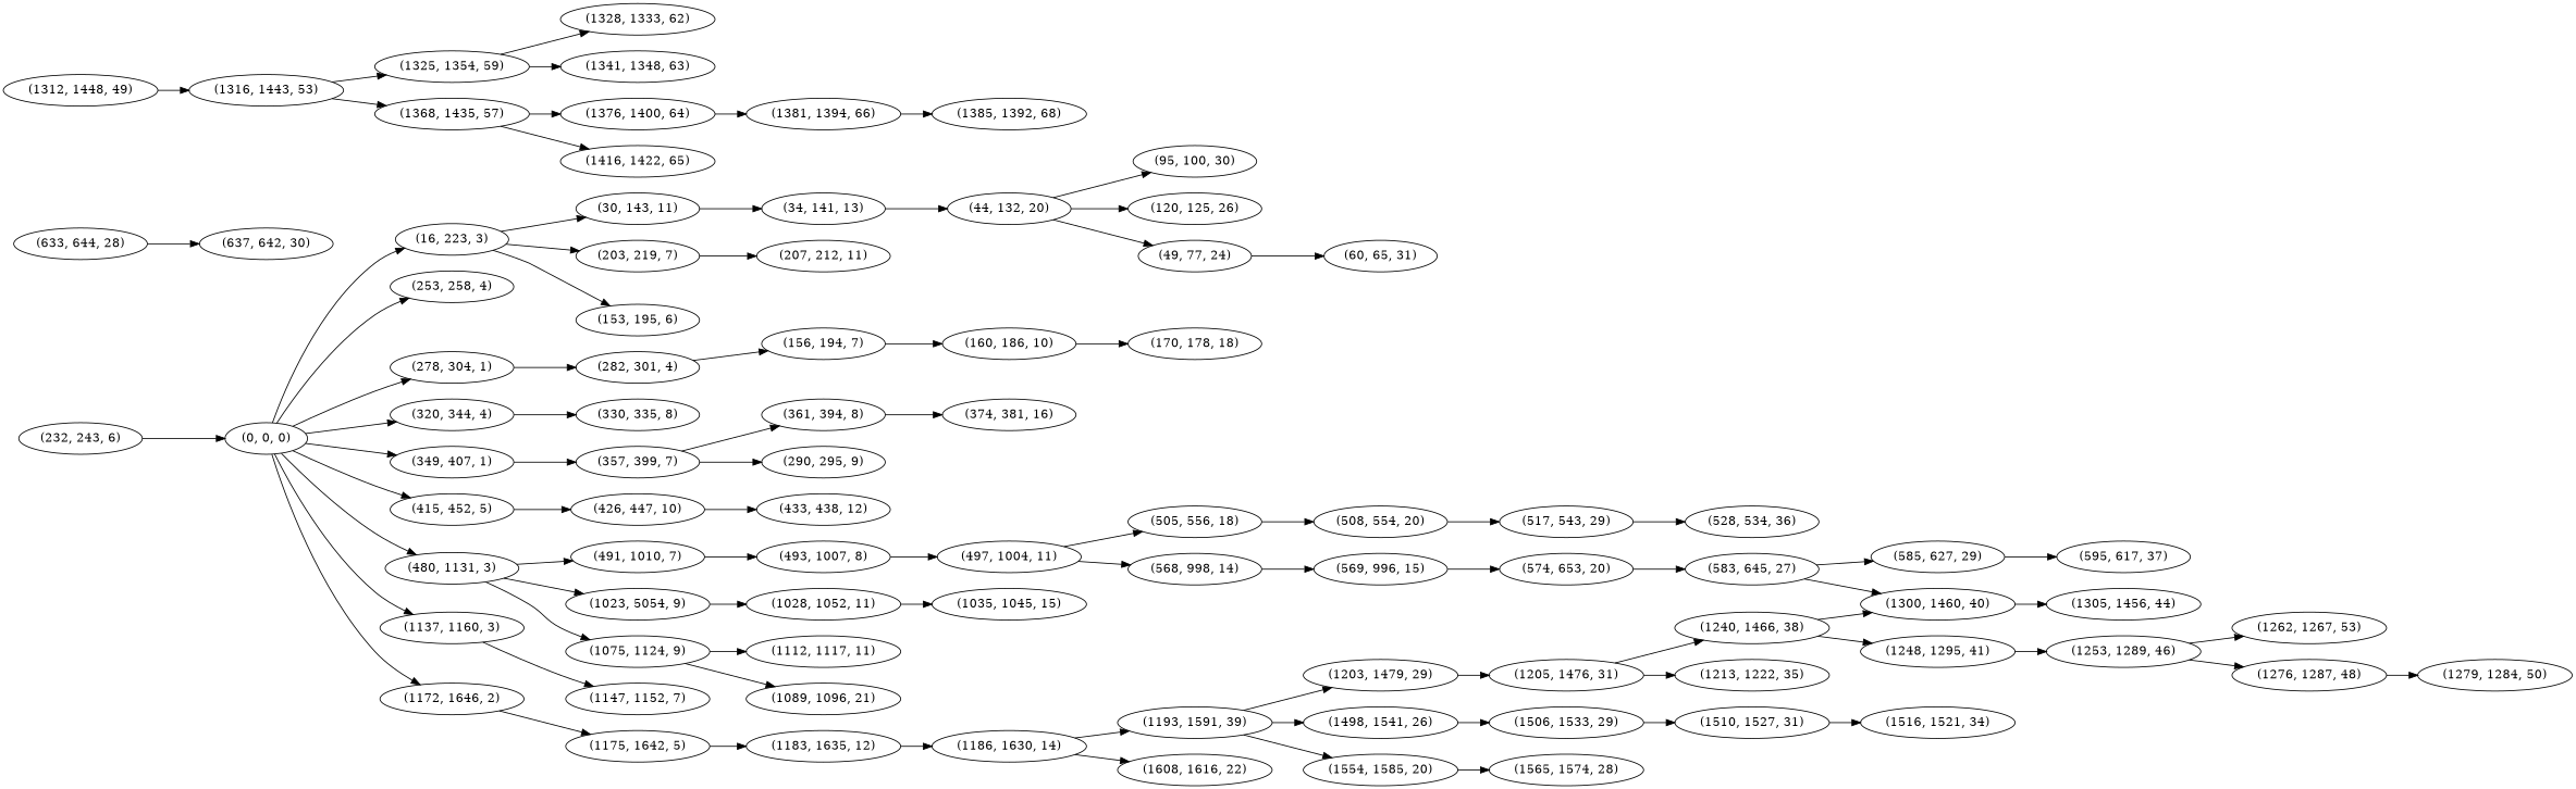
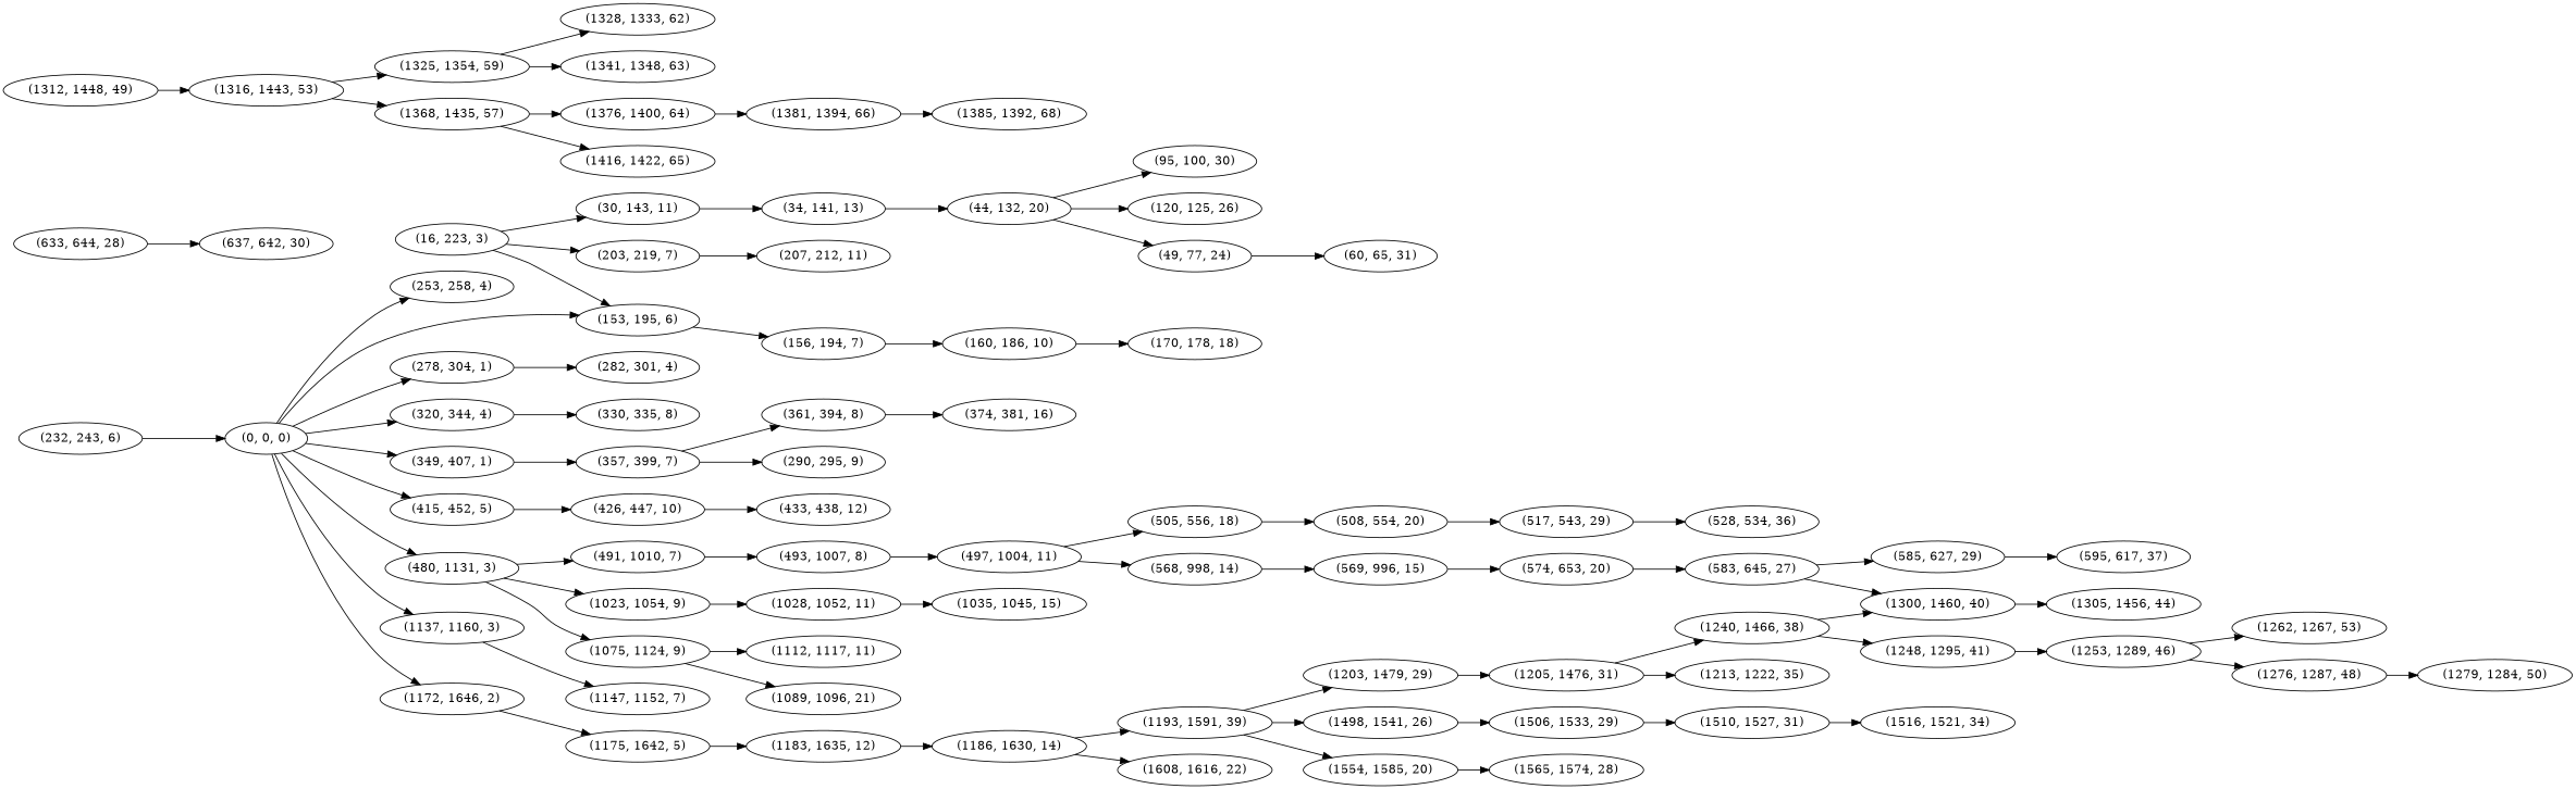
  digraph {
    rankdir=LR
    "(0, 0, 0)"
    "(16, 223, 3)"
    "(253, 258, 4)"
    "(278, 304, 1)"
    "(320, 344, 4)"
    "(349, 407, 1)"
    "(415, 452, 5)"
    "(480, 1131, 3)"
    "(1137, 1160, 3)"
    "(1172, 1646, 2)"
    "(30, 143, 11)"
    "(153, 195, 6)"
    "(203, 219, 7)"
    "(232, 243, 6)"
    "(282, 301, 4)"
    "(330, 335, 8)"
    "(357, 399, 7)"
    "(426, 447, 10)"
    "(491, 1010, 7)"
-   "(1023, 1054, 9)" [label="(1023, 5054, 9)"]
+   "(1023, 1054, 9)"
    "(1075, 1124, 9)"
    "(1147, 1152, 7)"
    "(1175, 1642, 5)"
    "(34, 141, 13)"
    "(156, 194, 7)"
    "(207, 212, 11)"
    "(44, 132, 20)"
    "(49, 77, 24)"
    "(95, 100, 30)"
    "(120, 125, 26)"
    "(60, 65, 31)"
    "(160, 186, 10)"
    "(170, 178, 18)"
    "(290, 295, 9)"
    "(361, 394, 8)"
    "(374, 381, 16)"
    "(433, 438, 12)"
    "(493, 1007, 8)"
    "(1028, 1052, 11)"
    "(1089, 1096, 21)"
    "(1112, 1117, 11)"
    "(497, 1004, 11)"
    "(505, 556, 18)"
    "(568, 998, 14)"
    "(508, 554, 20)"
    "(569, 996, 15)"
    "(517, 543, 29)"
    "(528, 534, 36)"
    "(574, 653, 20)"
    "(583, 645, 27)"
    "(585, 627, 29)"
    "(1300, 1460, 40)"
    "(595, 617, 37)"
    "(633, 644, 28)"
    "(637, 642, 30)"
    "(1035, 1045, 15)"
    "(1183, 1635, 12)"
    "(1186, 1630, 14)"
    n59 [label="(1193, 1591, 39)"]
    "(1608, 1616, 22)"
    "(1203, 1479, 29)"
    "(1498, 1541, 26)"
    "(1554, 1585, 20)"
    "(1205, 1476, 31)"
    "(1506, 1533, 29)"
    "(1565, 1574, 28)"
    "(1213, 1222, 35)"
    "(1240, 1466, 38)"
    "(1248, 1295, 41)"
    "(1253, 1289, 46)"
    "(1305, 1456, 44)"
    "(1262, 1267, 53)"
    "(1276, 1287, 48)"
    "(1279, 1284, 50)"
    "(1312, 1448, 49)"
    "(1316, 1443, 53)"
    "(1325, 1354, 59)"
    "(1368, 1435, 57)"
    "(1328, 1333, 62)"
    "(1341, 1348, 63)"
    "(1376, 1400, 64)"
    "(1416, 1422, 65)"
    "(1381, 1394, 66)"
    "(1385, 1392, 68)"
    "(1510, 1527, 31)"
    "(1516, 1521, 34)"
-   "(0, 0, 0)" -> "(16, 223, 3)"
+   "(0, 0, 0)" -> "(153, 195, 6)"
    "(0, 0, 0)" -> "(253, 258, 4)"
    "(0, 0, 0)" -> "(278, 304, 1)"
    "(0, 0, 0)" -> "(320, 344, 4)"
    "(0, 0, 0)" -> "(349, 407, 1)"
    "(0, 0, 0)" -> "(415, 452, 5)"
    "(0, 0, 0)" -> "(480, 1131, 3)"
    "(0, 0, 0)" -> "(1137, 1160, 3)"
    "(0, 0, 0)" -> "(1172, 1646, 2)"
    "(16, 223, 3)" -> "(30, 143, 11)"
    "(16, 223, 3)" -> "(153, 195, 6)"
    "(16, 223, 3)" -> "(203, 219, 7)"
    "(278, 304, 1)" -> "(282, 301, 4)"
    "(320, 344, 4)" -> "(330, 335, 8)"
    "(349, 407, 1)" -> "(357, 399, 7)"
    "(415, 452, 5)" -> "(426, 447, 10)"
    "(480, 1131, 3)" -> "(491, 1010, 7)"
    "(480, 1131, 3)" -> "(1023, 1054, 9)"
    "(480, 1131, 3)" -> "(1075, 1124, 9)"
    "(1137, 1160, 3)" -> "(1147, 1152, 7)"
    "(1172, 1646, 2)" -> "(1175, 1642, 5)"
    "(30, 143, 11)" -> "(34, 141, 13)"
-   "(282, 301, 4)" -> "(156, 194, 7)"
+   "(153, 195, 6)" -> "(156, 194, 7)"
    "(203, 219, 7)" -> "(207, 212, 11)"
    "(232, 243, 6)" -> "(0, 0, 0)"
    "(357, 399, 7)" -> "(290, 295, 9)"
    "(357, 399, 7)" -> "(361, 394, 8)"
    "(426, 447, 10)" -> "(433, 438, 12)"
    "(491, 1010, 7)" -> "(493, 1007, 8)"
    "(1023, 1054, 9)" -> "(1028, 1052, 11)"
    "(1075, 1124, 9)" -> "(1089, 1096, 21)"
    "(1075, 1124, 9)" -> "(1112, 1117, 11)"
    "(1175, 1642, 5)" -> "(1183, 1635, 12)"
    "(34, 141, 13)" -> "(44, 132, 20)"
    "(156, 194, 7)" -> "(160, 186, 10)"
    "(44, 132, 20)" -> "(49, 77, 24)"
    "(44, 132, 20)" -> "(95, 100, 30)"
    "(44, 132, 20)" -> "(120, 125, 26)"
    "(49, 77, 24)" -> "(60, 65, 31)"
    "(160, 186, 10)" -> "(170, 178, 18)"
    "(361, 394, 8)" -> "(374, 381, 16)"
    "(493, 1007, 8)" -> "(497, 1004, 11)"
    "(1028, 1052, 11)" -> "(1035, 1045, 15)"
    "(497, 1004, 11)" -> "(505, 556, 18)"
    "(497, 1004, 11)" -> "(568, 998, 14)"
    "(505, 556, 18)" -> "(508, 554, 20)"
    "(568, 998, 14)" -> "(569, 996, 15)"
    "(508, 554, 20)" -> "(517, 543, 29)"
    "(569, 996, 15)" -> "(574, 653, 20)"
    "(517, 543, 29)" -> "(528, 534, 36)"
    "(574, 653, 20)" -> "(583, 645, 27)"
    "(583, 645, 27)" -> "(585, 627, 29)"
    "(583, 645, 27)" -> "(1300, 1460, 40)"
    "(585, 627, 29)" -> "(595, 617, 37)"
    "(1300, 1460, 40)" -> "(1305, 1456, 44)"
    "(633, 644, 28)" -> "(637, 642, 30)"
    "(1183, 1635, 12)" -> "(1186, 1630, 14)"
    "(1186, 1630, 14)" -> n59
    "(1186, 1630, 14)" -> "(1608, 1616, 22)"
    n59 -> "(1203, 1479, 29)"
    n59 -> "(1498, 1541, 26)"
    n59 -> "(1554, 1585, 20)"
    "(1203, 1479, 29)" -> "(1205, 1476, 31)"
    "(1498, 1541, 26)" -> "(1506, 1533, 29)"
    "(1554, 1585, 20)" -> "(1565, 1574, 28)"
    "(1205, 1476, 31)" -> "(1213, 1222, 35)"
    "(1205, 1476, 31)" -> "(1240, 1466, 38)"
    "(1506, 1533, 29)" -> "(1510, 1527, 31)"
    "(1240, 1466, 38)" -> "(1300, 1460, 40)"
    "(1240, 1466, 38)" -> "(1248, 1295, 41)"
    "(1248, 1295, 41)" -> "(1253, 1289, 46)"
    "(1253, 1289, 46)" -> "(1262, 1267, 53)"
    "(1253, 1289, 46)" -> "(1276, 1287, 48)"
    "(1276, 1287, 48)" -> "(1279, 1284, 50)"
    "(1312, 1448, 49)" -> "(1316, 1443, 53)"
    "(1316, 1443, 53)" -> "(1325, 1354, 59)"
    "(1316, 1443, 53)" -> "(1368, 1435, 57)"
    "(1325, 1354, 59)" -> "(1328, 1333, 62)"
    "(1325, 1354, 59)" -> "(1341, 1348, 63)"
    "(1368, 1435, 57)" -> "(1376, 1400, 64)"
    "(1368, 1435, 57)" -> "(1416, 1422, 65)"
    "(1376, 1400, 64)" -> "(1381, 1394, 66)"
    "(1381, 1394, 66)" -> "(1385, 1392, 68)"
    "(1510, 1527, 31)" -> "(1516, 1521, 34)"
  }
